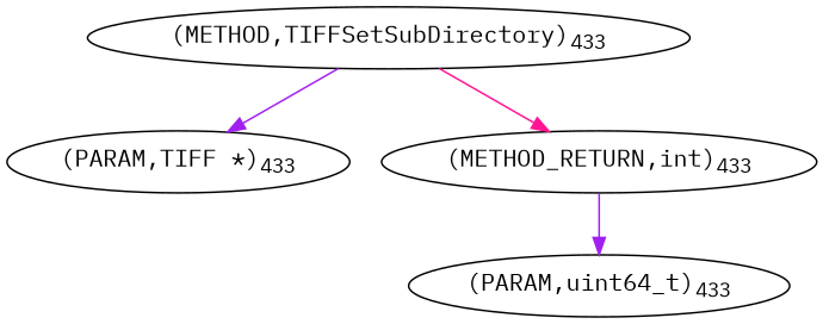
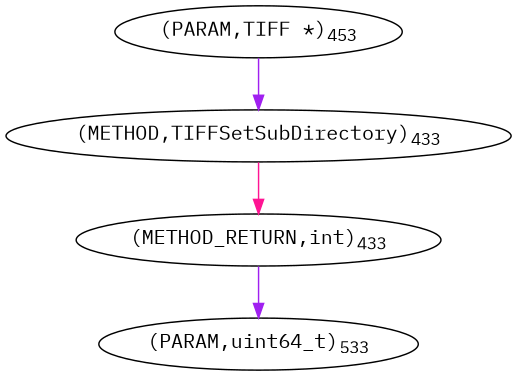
  digraph {
    fontname="IBM Plex Mono"
    node [fontname="IBM Plex Mono"]
    edge [color=purple fontname="IBM Plex Mono"]
    n1 [label=<(METHOD,TIFFSetSubDirectory)<SUB>433</SUB>>]
-   n2 [label=<(PARAM,TIFF *)<SUB>433</SUB>>]
+   n2 [label=<(PARAM,TIFF *)<SUB>453</SUB>>]
    n3 [label=<(METHOD_RETURN,int)<SUB>433</SUB>>]
-   n4 [label=<(PARAM,uint64_t)<SUB>433</SUB>>]
-   n1 -> n2
+   n4 [label=<(PARAM,uint64_t)<SUB>533</SUB>>]
+   n2 -> n1
    n1 -> n3 [color=deeppink]
    n3 -> n4
  }
